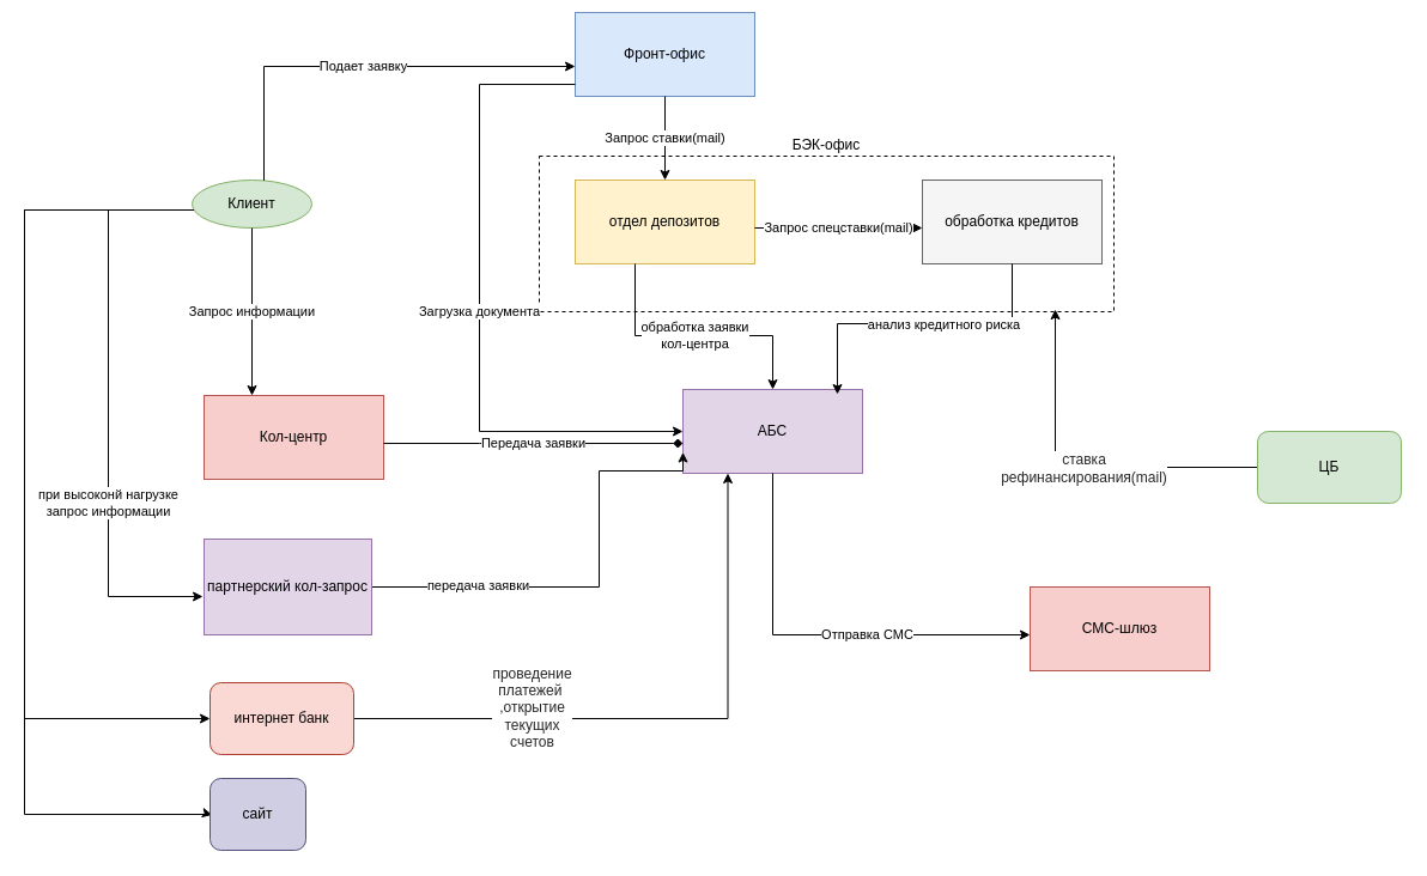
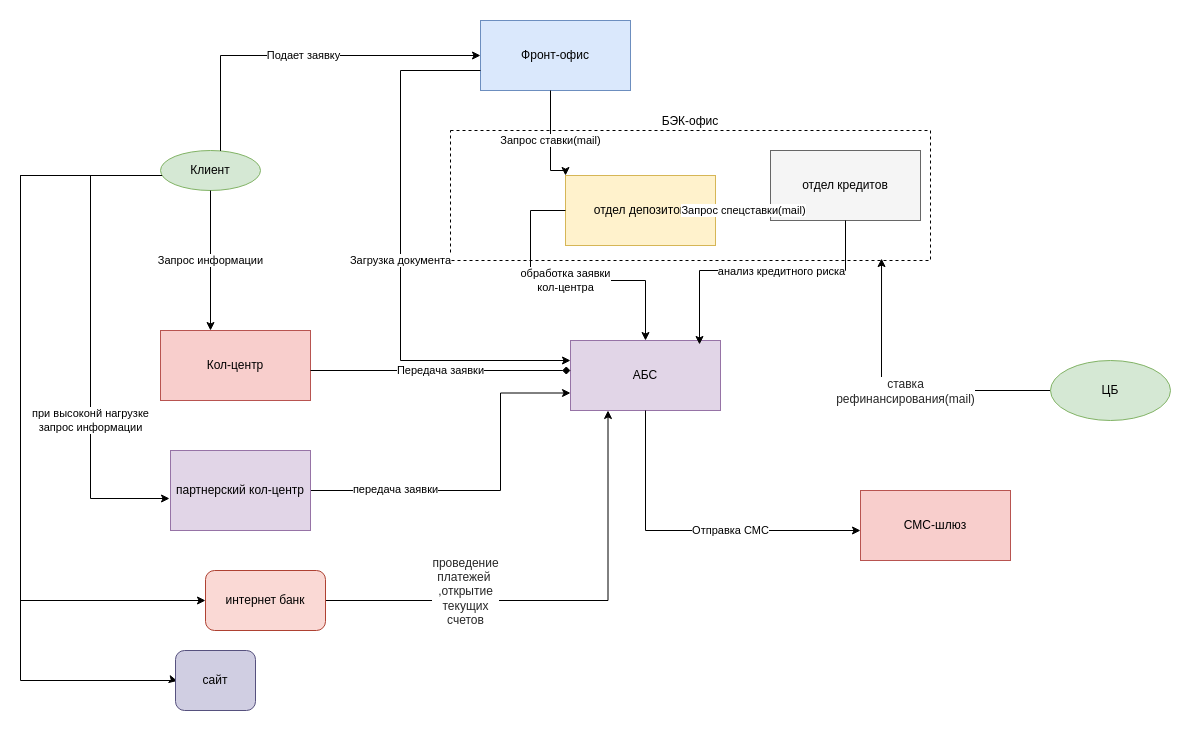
  <mxCell id="0" />
  <mxCell id="1" parent="0" />
  <mxCell id="2" value="БЭК-офис" style="rounded=0;whiteSpace=wrap;html=1;dashed=1;labelPosition=center;verticalLabelPosition=top;align=center;verticalAlign=bottom;" parent="1" vertex="1"><mxGeometry x="450" y="130" width="480" height="130" as="geometry" /></mxCell>
  <mxCell id="3" style="edgeStyle=orthogonalEdgeStyle;rounded=0;orthogonalLoop=1;jettySize=auto;html=1;entryX=0;entryY=0.5;entryDx=0;entryDy=0;" parent="1" source="5" target="24" edge="1"><mxGeometry relative="1" as="geometry"><Array as="points"><mxPoint x="20" y="175" /><mxPoint x="20" y="600" /></Array></mxGeometry></mxCell>
  <mxCell id="4" style="edgeStyle=orthogonalEdgeStyle;rounded=0;orthogonalLoop=1;jettySize=auto;html=1;entryX=0.023;entryY=0.507;entryDx=0;entryDy=0;entryPerimeter=0;" parent="1" source="5" target="30" edge="1"><mxGeometry relative="1" as="geometry"><Array as="points"><mxPoint x="20" y="175" /><mxPoint x="20" y="680" /><mxPoint x="175" y="680" /></Array></mxGeometry></mxCell>
  <mxCell id="5" value="Клиент" style="ellipse;whiteSpace=wrap;html=1;fillColor=#d5e8d4;strokeColor=#82b366;" parent="1" vertex="1"><mxGeometry x="160" y="150" width="100" height="40" as="geometry" /></mxCell>
- <mxCell id="6" value="Фронт-офис" style="rectangle;whiteSpace=wrap;html=1;fillColor=#dae8fc;strokeColor=#6c8ebf;" parent="1" vertex="1"><mxGeometry x="480" y="10" width="150" height="70" as="geometry" /></mxCell>
- <mxCell id="7" value="отдел депозитов" style="rectangle;whiteSpace=wrap;html=1;fillColor=#fff2cc;strokeColor=#d6b656;" parent="1" vertex="1"><mxGeometry x="480" y="150" width="150" height="70" as="geometry" /></mxCell>
- <mxCell id="8" value="Кол-центр" style="rectangle;whiteSpace=wrap;html=1;fillColor=#f8cecc;strokeColor=#b85450;" parent="1" vertex="1"><mxGeometry x="170" y="330" width="150" height="70" as="geometry" /></mxCell>
- <mxCell id="9" value="АБС" style="rectangle;whiteSpace=wrap;html=1;fillColor=#e1d5e7;strokeColor=#9673a6;" parent="1" vertex="1"><mxGeometry x="570" y="325" width="150" height="70" as="geometry" /></mxCell>
- <mxCell id="10" value="обработка кредитов" style="rectangle;whiteSpace=wrap;html=1;fillColor=#f5f5f5;strokeColor=#666666;" parent="1" vertex="1"><mxGeometry x="770" y="150" width="150" height="70" as="geometry" /></mxCell>
+ <mxCell id="6" value="Фронт-офис" style="rectangle;whiteSpace=wrap;html=1;fillColor=#dae8fc;strokeColor=#6c8ebf;" parent="1" vertex="1"><mxGeometry x="480" y="20" width="150" height="70" as="geometry" /></mxCell>
+ <mxCell id="7" value="отдел депозитов" style="rectangle;whiteSpace=wrap;html=1;fillColor=#fff2cc;strokeColor=#d6b656;" parent="1" vertex="1"><mxGeometry x="565" y="175" width="150" height="70" as="geometry" /></mxCell>
+ <mxCell id="8" value="Кол-центр" style="rectangle;whiteSpace=wrap;html=1;fillColor=#f8cecc;strokeColor=#b85450;" parent="1" vertex="1"><mxGeometry x="160" y="330" width="150" height="70" as="geometry" /></mxCell>
+ <mxCell id="9" value="АБС" style="rectangle;whiteSpace=wrap;html=1;fillColor=#e1d5e7;strokeColor=#9673a6;" parent="1" vertex="1"><mxGeometry x="570" y="340" width="150" height="70" as="geometry" /></mxCell>
+ <mxCell id="10" value="отдел кредитов" style="rectangle;whiteSpace=wrap;html=1;fillColor=#f5f5f5;strokeColor=#666666;" parent="1" vertex="1"><mxGeometry x="770" y="150" width="150" height="70" as="geometry" /></mxCell>
  <mxCell id="11" value="СМС-шлюз" style="rectangle;whiteSpace=wrap;html=1;fillColor=#f8cecc;strokeColor=#b85450;" parent="1" vertex="1"><mxGeometry x="860" y="490" width="150" height="70" as="geometry" /></mxCell>
  <mxCell id="12" value="Запрос информации" style="edgeStyle=orthogonalEdgeStyle;rounded=0;orthogonalLoop=1;jettySize=auto;html=1;strokeColor=#000000;" parent="1" source="5" target="8" edge="1"><mxGeometry relative="1" as="geometry"><Array as="points"><mxPoint x="230" y="330" /><mxPoint x="230" y="330" /></Array></mxGeometry></mxCell>
  <mxCell id="13" value="Подает заявку" style="edgeStyle=orthogonalEdgeStyle;rounded=0;orthogonalLoop=1;jettySize=auto;html=1;strokeColor=#000000;" parent="1" source="5" target="6" edge="1"><mxGeometry relative="1" as="geometry"><Array as="points"><mxPoint x="220" y="55" /></Array></mxGeometry></mxCell>
  <mxCell id="14" value="Запрос ставки(mail)" style="edgeStyle=orthogonalEdgeStyle;rounded=0;orthogonalLoop=1;jettySize=auto;html=1;strokeColor=#000000;" parent="1" source="6" target="7" edge="1"><mxGeometry relative="1" as="geometry"><Array as="points"><mxPoint x="550" y="170" /><mxPoint x="565" y="170" /></Array></mxGeometry></mxCell>
  <mxCell id="15" value="Загрузка документа" style="edgeStyle=orthogonalEdgeStyle;rounded=0;orthogonalLoop=1;jettySize=auto;html=1;strokeColor=#000000;" parent="1" source="6" target="9" edge="1"><mxGeometry relative="1" as="geometry"><Array as="points"><mxPoint x="400" y="70" /><mxPoint x="400" y="360" /></Array></mxGeometry></mxCell>
  <mxCell id="16" value="обработка заявки&lt;div&gt;кол-центра&lt;/div&gt;" style="edgeStyle=orthogonalEdgeStyle;rounded=0;orthogonalLoop=1;jettySize=auto;html=1;strokeColor=#000000;" parent="1" source="7" target="9" edge="1"><mxGeometry relative="1" as="geometry"><Array as="points"><mxPoint x="530" y="280" /><mxPoint x="645" y="280" /></Array></mxGeometry></mxCell>
  <mxCell id="17" value="Передача заявки" style="edgeStyle=orthogonalEdgeStyle;rounded=0;orthogonalLoop=1;jettySize=auto;html=1;strokeColor=#000000;endArrow=diamond;" parent="1" source="8" target="9" edge="1"><mxGeometry relative="1" as="geometry"><Array as="points"><mxPoint x="400" y="370" /><mxPoint x="400" y="370" /></Array></mxGeometry></mxCell>
  <mxCell id="18" value="Запрос спецставки(mail)" style="edgeStyle=orthogonalEdgeStyle;rounded=0;orthogonalLoop=1;jettySize=auto;html=1;strokeColor=#000000;" parent="1" source="7" target="10" edge="1"><mxGeometry relative="1" as="geometry"><Array as="points"><mxPoint x="690" y="190" /><mxPoint x="690" y="190" /></Array></mxGeometry></mxCell>
  <mxCell id="19" value="Отправка СМС" style="edgeStyle=orthogonalEdgeStyle;rounded=0;orthogonalLoop=1;jettySize=auto;html=1;strokeColor=#000000;" parent="1" source="9" target="11" edge="1"><mxGeometry x="0.224" relative="1" as="geometry"><Array as="points"><mxPoint x="645" y="530" /></Array><mxPoint as="offset" /></mxGeometry></mxCell>
  <mxCell id="20" style="edgeStyle=orthogonalEdgeStyle;rounded=0;orthogonalLoop=1;jettySize=auto;html=1;entryX=0.86;entryY=0.057;entryDx=0;entryDy=0;entryPerimeter=0;" parent="1" source="10" target="9" edge="1"><mxGeometry relative="1" as="geometry"><Array as="points"><mxPoint x="845" y="270" /><mxPoint x="699" y="270" /></Array></mxGeometry></mxCell>
  <mxCell id="21" value="анализ кредитного риска" style="edgeLabel;html=1;align=center;verticalAlign=middle;resizable=0;points=[];" parent="20" vertex="1" connectable="0"><mxGeometry x="-0.118" y="-1" relative="1" as="geometry"><mxPoint x="4" y="1" as="offset" /></mxGeometry></mxCell>
  <mxCell id="22" style="edgeStyle=orthogonalEdgeStyle;rounded=0;orthogonalLoop=1;jettySize=auto;html=1;entryX=0.25;entryY=1;entryDx=0;entryDy=0;" edge="1" parent="1" source="24" target="9"><mxGeometry relative="1" as="geometry" /></mxCell>
  <mxCell id="23" value="&lt;span style=&quot;color: rgba(0, 0, 0, 0.85); font-family: &amp;quot;YS Text&amp;quot;, sans-serif; text-align: start; white-space: pre-wrap; font-size: 12px;&quot;&gt;проведение платежей &lt;/span&gt;&lt;div&gt;&lt;span style=&quot;color: rgba(0, 0, 0, 0.85); font-family: &amp;quot;YS Text&amp;quot;, sans-serif; text-align: start; white-space: pre-wrap; font-size: 12px;&quot;&gt;,открытие текущих счетов&lt;/span&gt;&lt;/div&gt;" style="edgeLabel;html=1;align=center;verticalAlign=middle;resizable=0;points=[];" vertex="1" connectable="0" parent="22"><mxGeometry x="-0.574" y="1" relative="1" as="geometry"><mxPoint x="38" y="-9" as="offset" /></mxGeometry></mxCell>
- <mxCell id="24" value="интернет банк" style="rounded=1;whiteSpace=wrap;html=1;fillColor=#fad9d5;strokeColor=#ae4132;" parent="1" vertex="1"><mxGeometry x="175" y="570" width="120" height="60" as="geometry" /></mxCell>
+ <mxCell id="24" value="интернет банк" style="rounded=1;whiteSpace=wrap;html=1;fillColor=#fad9d5;strokeColor=#ae4132;" parent="1" vertex="1"><mxGeometry x="205" y="570" width="120" height="60" as="geometry" /></mxCell>
  <mxCell id="25" style="edgeStyle=orthogonalEdgeStyle;rounded=0;orthogonalLoop=1;jettySize=auto;html=1;entryX=0;entryY=0.75;entryDx=0;entryDy=0;" parent="1" source="27" target="9" edge="1"><mxGeometry relative="1" as="geometry"><Array as="points"><mxPoint x="500" y="490" /><mxPoint x="500" y="393" /></Array></mxGeometry></mxCell>
  <mxCell id="26" value="передача заявки" style="edgeLabel;html=1;align=center;verticalAlign=middle;resizable=0;points=[];" parent="25" vertex="1" connectable="0"><mxGeometry x="-0.53" y="2" relative="1" as="geometry"><mxPoint as="offset" /></mxGeometry></mxCell>
- <mxCell id="27" value="партнерский кол-запрос" style="rounded=0;whiteSpace=wrap;html=1;fillColor=#e1d5e7;strokeColor=#9673a6;" parent="1" vertex="1"><mxGeometry x="170" y="450" width="140" height="80" as="geometry" /></mxCell>
+ <mxCell id="27" value="партнерский кол-центр" style="rounded=0;whiteSpace=wrap;html=1;fillColor=#e1d5e7;strokeColor=#9673a6;" parent="1" vertex="1"><mxGeometry x="170" y="450" width="140" height="80" as="geometry" /></mxCell>
  <mxCell id="28" style="edgeStyle=orthogonalEdgeStyle;rounded=0;orthogonalLoop=1;jettySize=auto;html=1;entryX=-0.007;entryY=0.6;entryDx=0;entryDy=0;entryPerimeter=0;" parent="1" source="5" target="27" edge="1"><mxGeometry relative="1" as="geometry"><Array as="points"><mxPoint x="90" y="175" /><mxPoint x="90" y="498" /></Array></mxGeometry></mxCell>
  <mxCell id="29" value="при высоконй нагрузке&lt;div&gt;запрос информации&lt;/div&gt;" style="edgeLabel;html=1;align=center;verticalAlign=middle;resizable=0;points=[];" parent="28" vertex="1" connectable="0"><mxGeometry x="-0.223" y="-1" relative="1" as="geometry"><mxPoint y="132" as="offset" /></mxGeometry></mxCell>
  <mxCell id="30" value="сайт" style="rounded=1;whiteSpace=wrap;html=1;fillColor=#d0cee2;strokeColor=#56517e;" parent="1" vertex="1"><mxGeometry x="175" y="650" width="80" height="60" as="geometry" /></mxCell>
  <mxCell id="31" style="edgeStyle=orthogonalEdgeStyle;rounded=0;orthogonalLoop=1;jettySize=auto;html=1;entryX=0.898;entryY=0.985;entryDx=0;entryDy=0;entryPerimeter=0;" parent="1" source="33" target="2" edge="1"><mxGeometry relative="1" as="geometry" /></mxCell>
  <mxCell id="32" value="&lt;span style=&quot;color: rgba(0, 0, 0, 0.85); font-family: &amp;quot;YS Text&amp;quot;, sans-serif; text-align: left; white-space: pre-line; font-size: 12px;&quot;&gt;ставка рефинансирования(mail)&lt;/span&gt;" style="edgeLabel;html=1;align=center;verticalAlign=middle;resizable=0;points=[];" parent="31" vertex="1" connectable="0"><mxGeometry x="-0.253" y="2" relative="1" as="geometry"><mxPoint x="-34" y="-2" as="offset" /></mxGeometry></mxCell>
- <mxCell id="33" value="ЦБ" style="rounded=1;whiteSpace=wrap;html=1;fillColor=#d5e8d4;strokeColor=#82b366;" parent="1" vertex="1"><mxGeometry x="1050" y="360" width="120" height="60" as="geometry" /></mxCell>
+ <mxCell id="33" value="ЦБ" style="ellipse;whiteSpace=wrap;html=1;fillColor=#d5e8d4;strokeColor=#82b366;" parent="1" vertex="1"><mxGeometry x="1050" y="360" width="120" height="60" as="geometry" /></mxCell>
